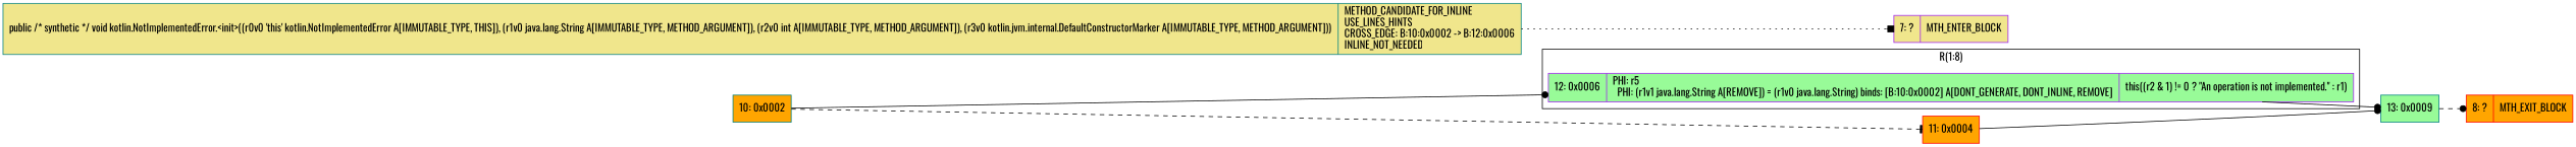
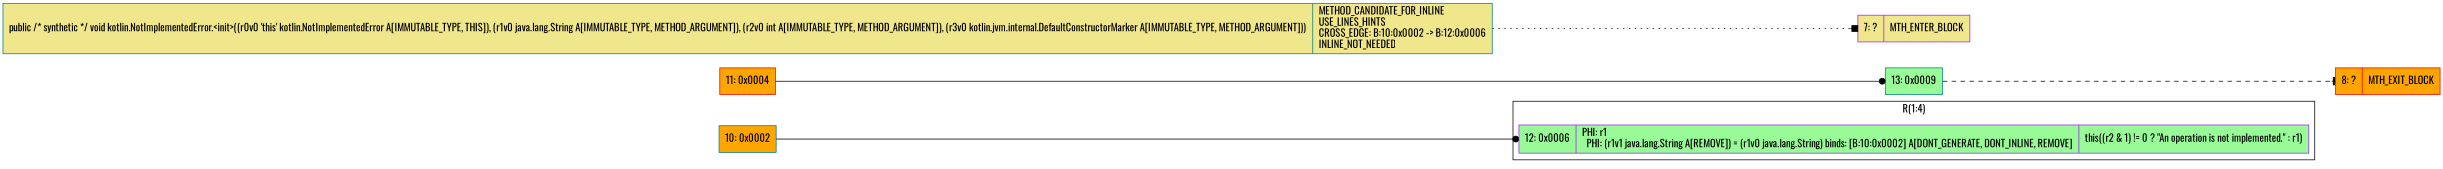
  digraph {
    fontname=Oswald
    rankdir=LR
    node [color=teal fillcolor=orange fontname=Oswald shape=record style=filled]
    edge [arrowhead=dot fontname=Oswald style=solid]
-   n1 [color=purple fillcolor=palegreen label="{12\:\ 0x0006|PHI: r5 \l  PHI: (r1v1 java.lang.String A[REMOVE]) = (r1v0 java.lang.String) binds: [B:10:0x0002] A[DONT_GENERATE, DONT_INLINE, REMOVE]\l|this((r2 & 1) != 0 ? \"An operation is not implemented.\" : r1)\l}"]
+   n1 [color=purple fillcolor=palegreen label="{12\:\ 0x0006|PHI: r1 \l  PHI: (r1v1 java.lang.String A[REMOVE]) = (r1v0 java.lang.String) binds: [B:10:0x0002] A[DONT_GENERATE, DONT_INLINE, REMOVE]\l|this((r2 & 1) != 0 ? \"An operation is not implemented.\" : r1)\l}"]
    n2 [fillcolor=palegreen label="{13\:\ 0x0009}"]
    n3 [color=red label="{8\:\ ?|MTH_EXIT_BLOCK\l}"]
    n4 [color=purple fillcolor=khaki label="{7\:\ ?|MTH_ENTER_BLOCK\l}"]
    n5 [label="{10\:\ 0x0002}"]
    n6 [color=red label="{11\:\ 0x0004}"]
    n7 [fillcolor=khaki label="{public \/* synthetic *\/ void kotlin.NotImplementedError.\<init\>((r0v0 'this' kotlin.NotImplementedError A[IMMUTABLE_TYPE, THIS]), (r1v0 java.lang.String A[IMMUTABLE_TYPE, METHOD_ARGUMENT]), (r2v0 int A[IMMUTABLE_TYPE, METHOD_ARGUMENT]), (r3v0 kotlin.jvm.internal.DefaultConstructorMarker A[IMMUTABLE_TYPE, METHOD_ARGUMENT]))  | METHOD_CANDIDATE_FOR_INLINE\lUSE_LINES_HINTS\lCROSS_EDGE: B:10:0x0002 \-\> B:12:0x0006\lINLINE_NOT_NEEDED\l}"]
    subgraph cluster_1 {
-     label="R(1:8)"
+     label="R(1:4)"
      n1
    }
-   n1 -> n2
-   n2 -> n3 [style=dashed]
+   n2 -> n3 [arrowhead=tee style=dashed]
    n5 -> n1
-   n5 -> n6 [arrowhead=tee style=dashed]
    n6 -> n2
    n7 -> n4 [arrowhead=box style=dotted]
  }
